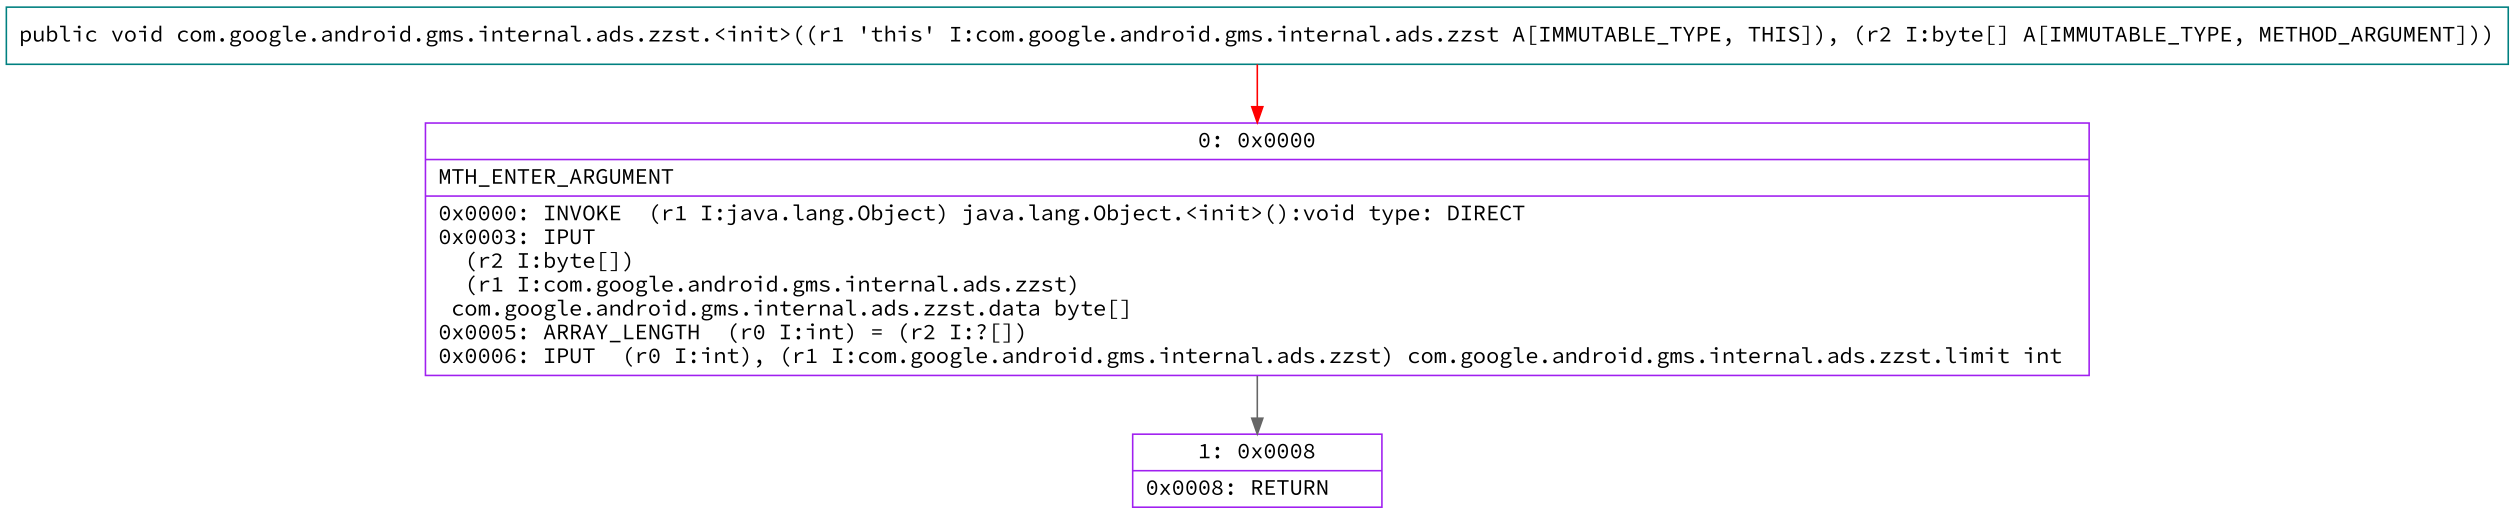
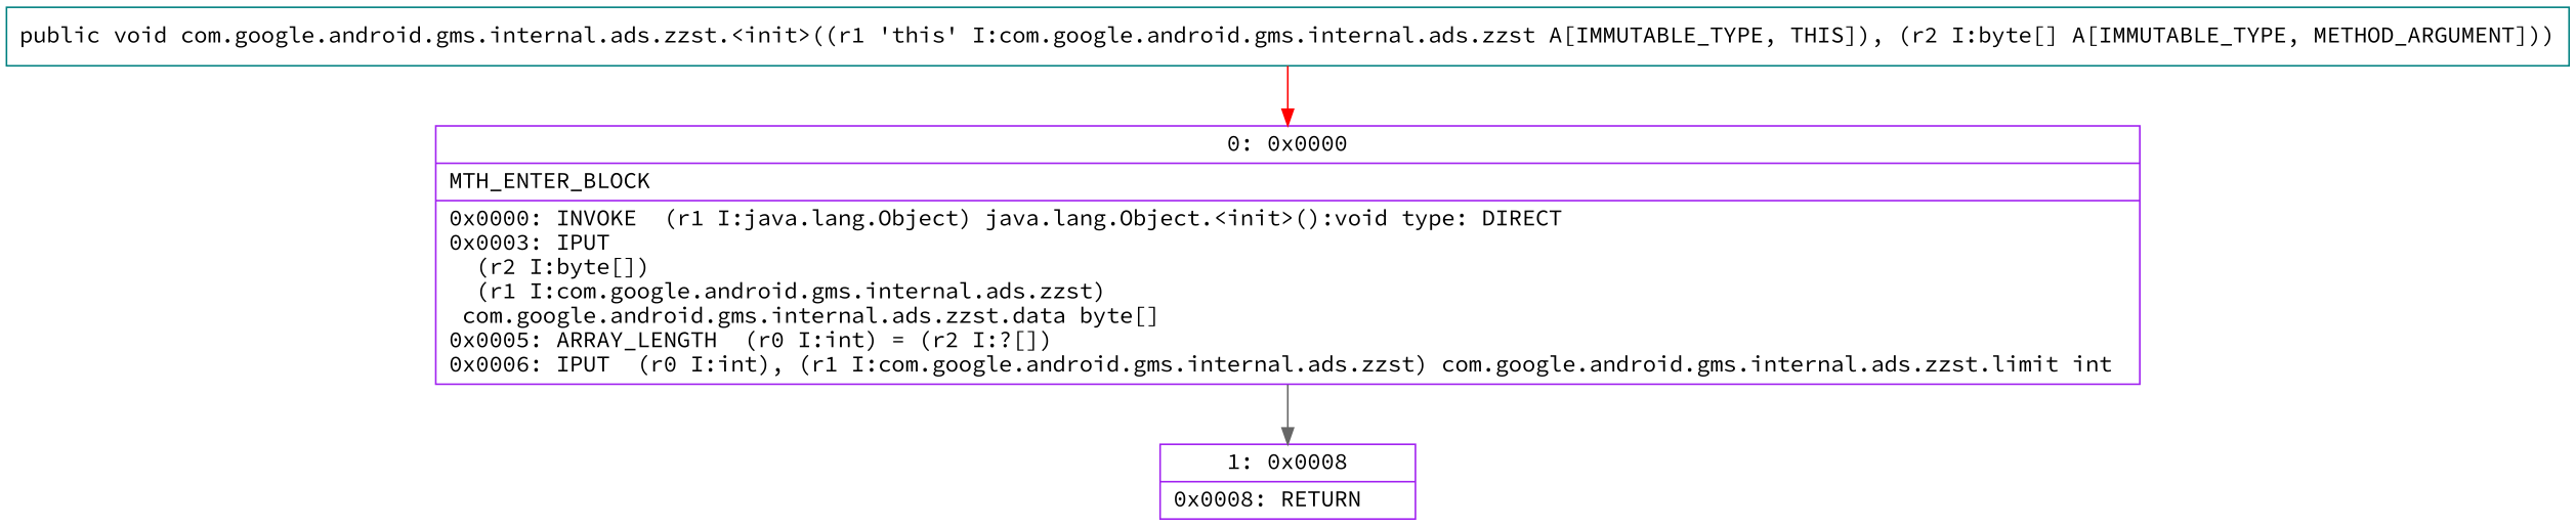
  digraph {
    fontname="Source Code Pro"
    node [shape=record color=purple fontname="Source Code Pro"]
    edge [fontname="Source Code Pro"]
-   n1 [label="{0\:\ 0x0000|MTH_ENTER_ARGUMENT\l|0x0000: INVOKE  (r1 I:java.lang.Object) java.lang.Object.\<init\>():void type: DIRECT \l0x0003: IPUT  \l  (r2 I:byte[])\l  (r1 I:com.google.android.gms.internal.ads.zzst)\l com.google.android.gms.internal.ads.zzst.data byte[] \l0x0005: ARRAY_LENGTH  (r0 I:int) = (r2 I:?[]) \l0x0006: IPUT  (r0 I:int), (r1 I:com.google.android.gms.internal.ads.zzst) com.google.android.gms.internal.ads.zzst.limit int \l}"]
+   n1 [label="{0\:\ 0x0000|MTH_ENTER_BLOCK\l|0x0000: INVOKE  (r1 I:java.lang.Object) java.lang.Object.\<init\>():void type: DIRECT \l0x0003: IPUT  \l  (r2 I:byte[])\l  (r1 I:com.google.android.gms.internal.ads.zzst)\l com.google.android.gms.internal.ads.zzst.data byte[] \l0x0005: ARRAY_LENGTH  (r0 I:int) = (r2 I:?[]) \l0x0006: IPUT  (r0 I:int), (r1 I:com.google.android.gms.internal.ads.zzst) com.google.android.gms.internal.ads.zzst.limit int \l}"]
    n2 [label="{1\:\ 0x0008|0x0008: RETURN   \l}"]
    n3 [label="{public void com.google.android.gms.internal.ads.zzst.\<init\>((r1 'this' I:com.google.android.gms.internal.ads.zzst A[IMMUTABLE_TYPE, THIS]), (r2 I:byte[] A[IMMUTABLE_TYPE, METHOD_ARGUMENT])) }" color=teal]
    n1 -> n2 [color=gray40]
    n3 -> n1 [color=red]
  }
